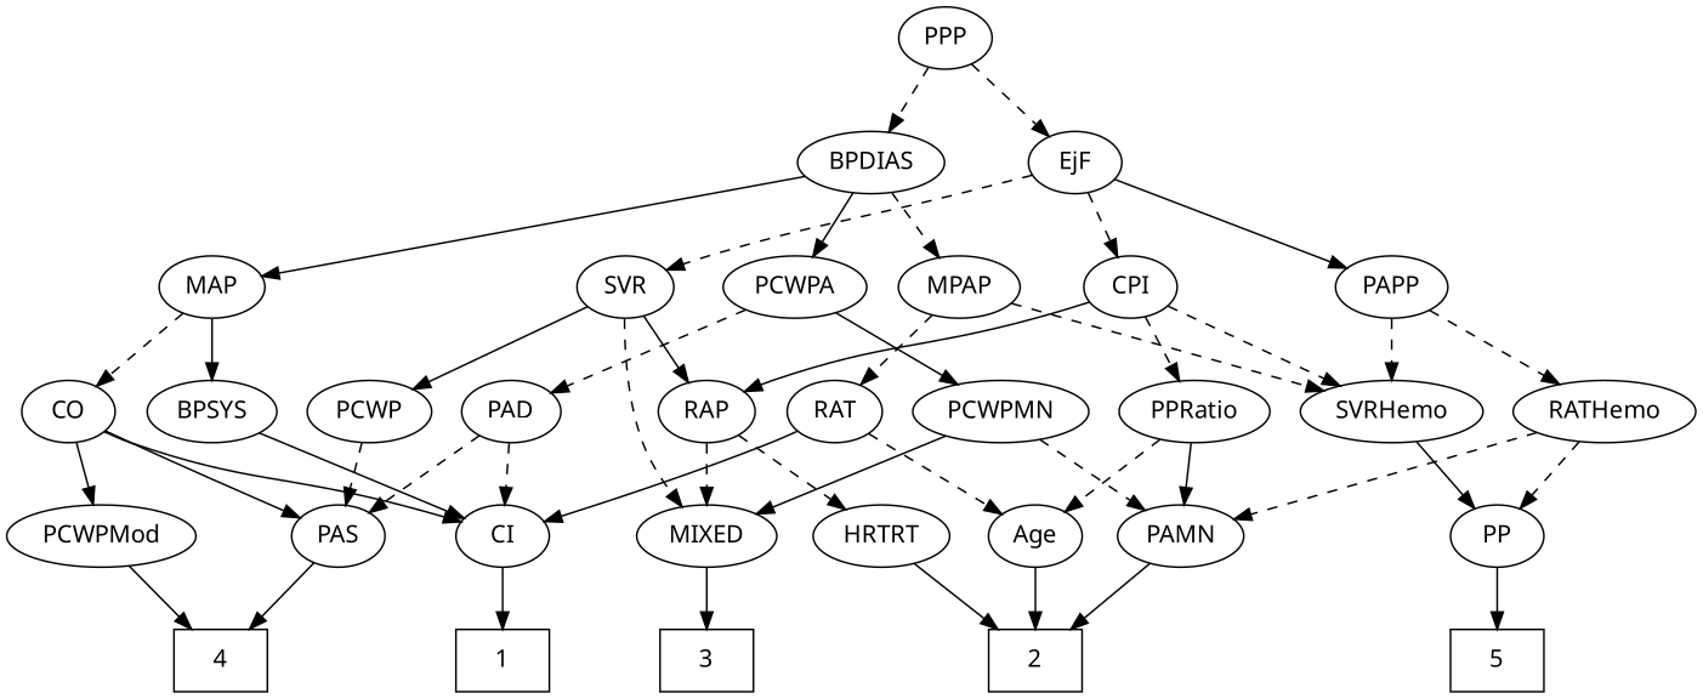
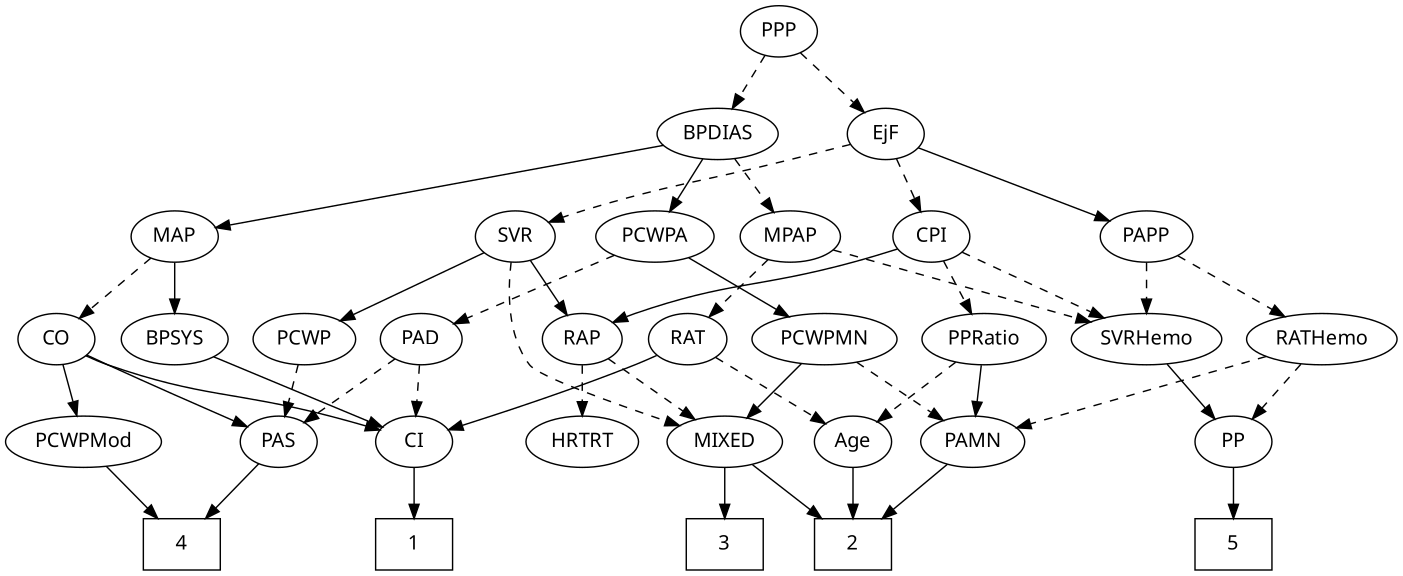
  strict digraph {
    fontname="Noto Sans"
    node [fontname="Noto Sans"]
    edge [fontname="Noto Sans" style=solid]
    1 [height=0.5 shape=box width=0.75]
    2 [height=0.5 shape=box width=0.75]
    3 [height=0.5 shape=box width=0.75]
    4 [height=0.5 shape=box width=0.75]
    5 [height=0.5 shape=box width=0.75]
    Age [height=0.5 width=0.75]
    EjF [height=0.5 width=0.75]
    CPI [height=0.5 width=0.75]
    SVR [height=0.5 width=0.77632]
    PAPP [height=0.5 width=0.88464]
    RAP [height=0.5 width=0.77632]
    SVRHemo [height=0.5 width=1.3902]
    PPRatio [height=0.5 width=1.1013]
    PCWP [height=0.5 width=0.97491]
    MIXED [height=0.5 width=1.1193]
    RATHemo [height=0.5 width=1.3721]
    HRTRT [height=0.5 width=1.1013]
    PP [height=0.5 width=0.75]
    PAMN [height=0.5 width=1.011]
    PAS [height=0.5 width=0.75]
    MPAP [height=0.5 width=0.97491]
    RAT [height=0.5 width=0.75827]
    CI [height=0.5 width=0.75]
    BPSYS [height=0.5 width=1.0471]
    PAD [height=0.5 width=0.79437]
    CO [height=0.5 width=0.75]
    PCWPMod [height=0.5 width=1.4443]
    PCWPA [height=0.5 width=1.1555]
    PCWPMN [height=0.5 width=1.3902]
    BPDIAS [height=0.5 width=1.1735]
    MAP [height=0.5 width=0.84854]
    PPP [height=0.5 width=0.75]
    Age -> 2
    EjF -> CPI [style=dashed]
    EjF -> SVR [style=dashed]
    EjF -> PAPP
    CPI -> RAP
    CPI -> SVRHemo [style=dashed]
    CPI -> PPRatio [style=dashed]
    SVR -> RAP
    SVR -> PCWP
    SVR -> MIXED [style=dashed]
    PAPP -> SVRHemo [style=dashed]
    PAPP -> RATHemo [style=dashed]
    RAP -> MIXED [style=dashed]
    RAP -> HRTRT [style=dashed]
    SVRHemo -> PP
    PPRatio -> Age [style=dashed]
    PPRatio -> PAMN
    PCWP -> PAS [style=dashed]
    MIXED -> 3
    RATHemo -> PP [style=dashed]
    RATHemo -> PAMN [style=dashed]
-   HRTRT -> 2
+   MIXED -> 2
    PP -> 5
    PAMN -> 2
    PAS -> 4
    MPAP -> SVRHemo [style=dashed]
    MPAP -> RAT [style=dashed]
    RAT -> Age [style=dashed]
    RAT -> CI
    CI -> 1
    BPSYS -> CI
    PAD -> PAS [style=dashed]
    PAD -> CI [style=dashed]
    CO -> PAS
    CO -> CI
    CO -> PCWPMod
    PCWPMod -> 4
    PCWPA -> PAD [style=dashed]
    PCWPA -> PCWPMN
    PCWPMN -> MIXED
    PCWPMN -> PAMN [style=dashed]
    BPDIAS -> MPAP [style=dashed]
    BPDIAS -> PCWPA
    BPDIAS -> MAP
    MAP -> BPSYS
    MAP -> CO [style=dashed]
    PPP -> EjF [style=dashed]
    PPP -> BPDIAS [style=dashed]
  }
